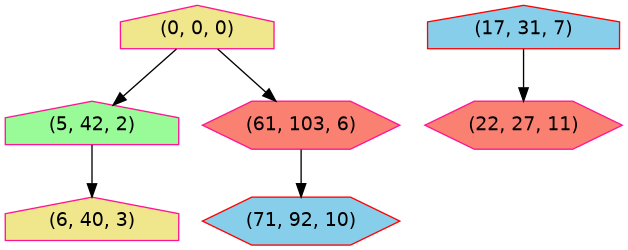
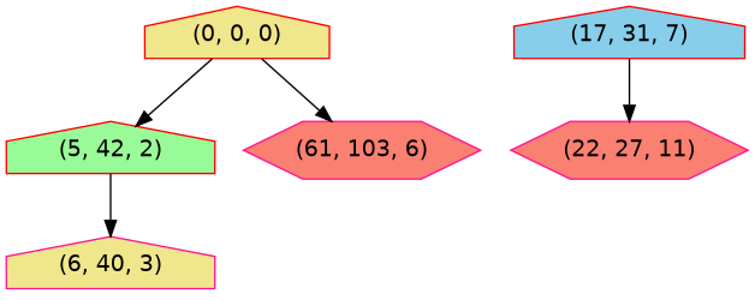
  digraph {
    fontname="DejaVu Sans"
    node [color=deeppink fillcolor=khaki fontname="DejaVu Sans" shape=house style=filled]
    edge [fontname="DejaVu Sans"]
-   "(0, 0, 0)"
-   "(5, 42, 2)" [fillcolor=palegreen]
+   "(0, 0, 0)" [color=red]
+   "(5, 42, 2)" [color=red fillcolor=palegreen]
    "(61, 103, 6)" [fillcolor=salmon shape=hexagon]
    "(6, 40, 3)"
-   "(71, 92, 10)" [color=red fillcolor=skyblue shape=hexagon]
    "(17, 31, 7)" [color=red fillcolor=skyblue]
    "(22, 27, 11)" [fillcolor=salmon shape=hexagon]
    "(0, 0, 0)" -> "(5, 42, 2)"
    "(0, 0, 0)" -> "(61, 103, 6)"
    "(5, 42, 2)" -> "(6, 40, 3)"
-   "(61, 103, 6)" -> "(71, 92, 10)"
    "(17, 31, 7)" -> "(22, 27, 11)"
  }
